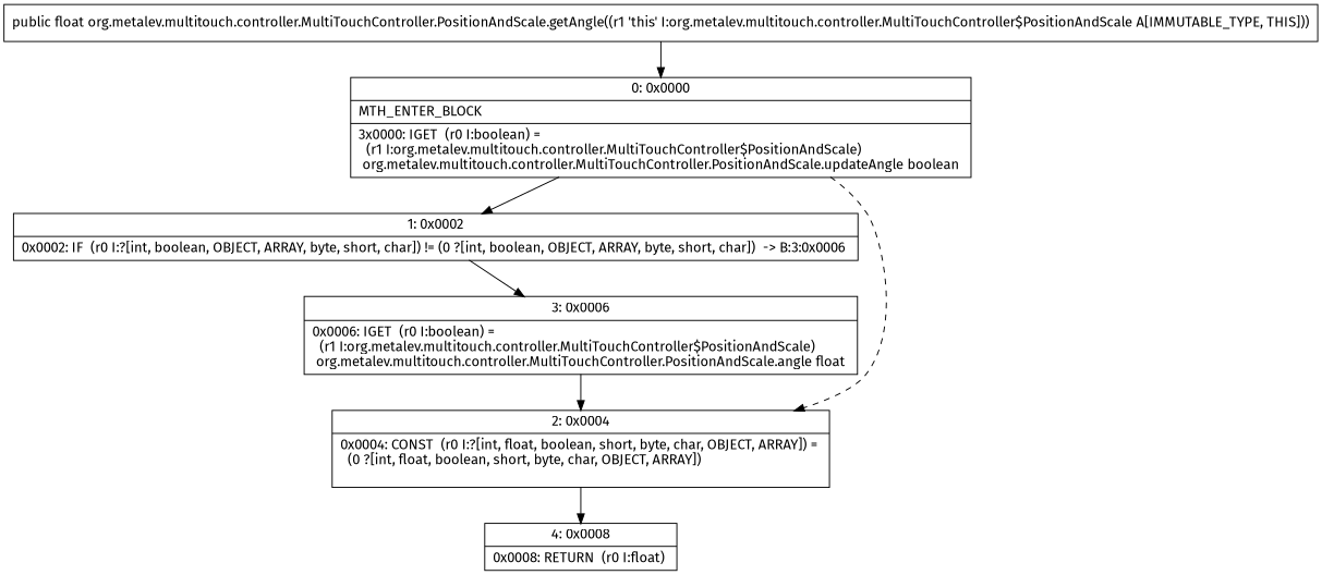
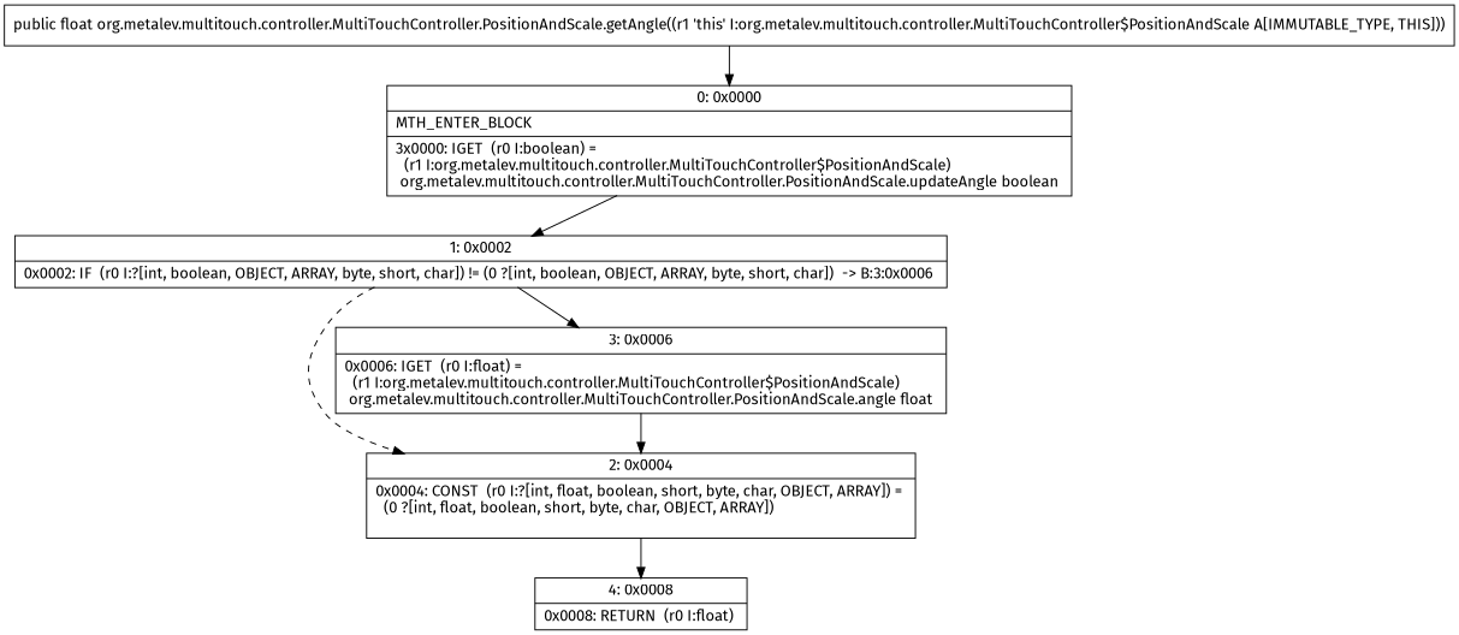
  digraph {
    fontname="Fira Sans"
    node [fontname="Fira Sans" shape=record]
    edge [fontname="Fira Sans"]
    n1 [label="{0\:\ 0x0000|MTH_ENTER_BLOCK\l|3x0000: IGET  (r0 I:boolean) = \l  (r1 I:org.metalev.multitouch.controller.MultiTouchController$PositionAndScale)\l org.metalev.multitouch.controller.MultiTouchController.PositionAndScale.updateAngle boolean \l}"]
    n2 [label="{1\:\ 0x0002|0x0002: IF  (r0 I:?[int, boolean, OBJECT, ARRAY, byte, short, char]) != (0 ?[int, boolean, OBJECT, ARRAY, byte, short, char])  \-\> B:3:0x0006 \l}"]
    n3 [label="{2\:\ 0x0004|0x0004: CONST  (r0 I:?[int, float, boolean, short, byte, char, OBJECT, ARRAY]) = \l  (0 ?[int, float, boolean, short, byte, char, OBJECT, ARRAY])\l \l}"]
-   n4 [label="{3\:\ 0x0006|0x0006: IGET  (r0 I:boolean) = \l  (r1 I:org.metalev.multitouch.controller.MultiTouchController$PositionAndScale)\l org.metalev.multitouch.controller.MultiTouchController.PositionAndScale.angle float \l}"]
+   n4 [label="{3\:\ 0x0006|0x0006: IGET  (r0 I:float) = \l  (r1 I:org.metalev.multitouch.controller.MultiTouchController$PositionAndScale)\l org.metalev.multitouch.controller.MultiTouchController.PositionAndScale.angle float \l}"]
    n5 [label="{4\:\ 0x0008|0x0008: RETURN  (r0 I:float) \l}"]
    n6 [label="{public float org.metalev.multitouch.controller.MultiTouchController.PositionAndScale.getAngle((r1 'this' I:org.metalev.multitouch.controller.MultiTouchController$PositionAndScale A[IMMUTABLE_TYPE, THIS])) }"]
    n1 -> n2
-   n1 -> n3 [style=dashed]
+   n2 -> n3 [style=dashed]
    n2 -> n4
    n3 -> n5
    n4 -> n3
    n6 -> n1
  }
